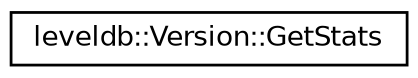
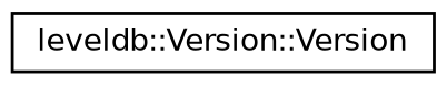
  digraph {
    rankdir=LR
-   n1 [color=black fillcolor=white fontname=Helvetica fontsize=10 height=0.2 label="leveldb::Version::GetStats" shape=record style=filled width=0.4]
+   n1 [color=black fillcolor=white fontname=Helvetica fontsize=10 height=0.2 label="leveldb::Version::Version" shape=record style=filled width=0.4]
  }
